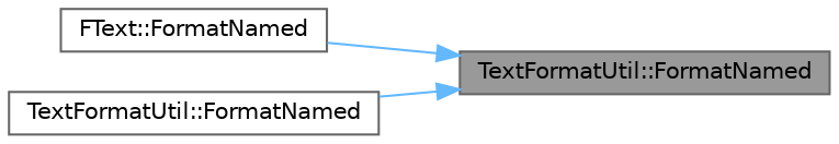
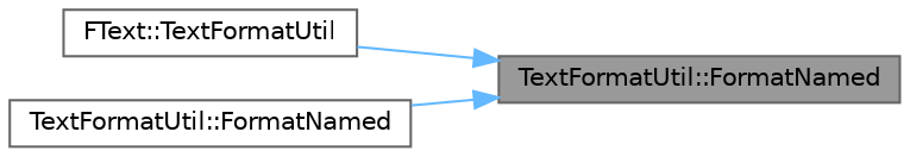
  digraph {
    rankdir=RL
    node [color=grey40 fillcolor=white fontname=Helvetica fontsize=10 shape=box style=filled]
    edge [color=steelblue1 dir=back fontname=Helvetica fontsize=10 labelfontname=Helvetica labelfontsize=10 style=solid]
    n1 [color=gray40 fillcolor=grey60 fontcolor=black height=0.2 label="TextFormatUtil::FormatNamed" width=0.4]
-   n2 [height=0.2 label="FText::FormatNamed" width=0.4]
+   n2 [height=0.2 label="FText::TextFormatUtil" width=0.4]
    n3 [height=0.2 label="TextFormatUtil::FormatNamed" width=0.4]
    n1 -> n2
    n1 -> n3
  }
